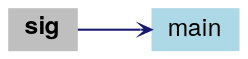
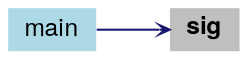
  digraph {
    rankdir=RL
    node [color=black fontname="Helvetica,Arial,sans-serif" fontsize=12 shape=plaintext style=filled]
    n1 [fillcolor=grey75 fontcolor=black height=0.2 label=<<b>sig</b>> width=0.4]
    n2 [height=0.2 label=main width=0.4 fillcolor=lightblue]
-   n2 -> n1 [arrowhead=open arrowsize=0.5 arrowtail=open color=midnightblue dir=back fontname="Helvetica,Arial,sans-serif" fontsize=15 labelfontsize=15 style=solid]
+   n1 -> n2 [arrowhead=open arrowsize=0.5 arrowtail=open color=midnightblue dir=back fontname="Helvetica,Arial,sans-serif" fontsize=15 labelfontsize=15 style=solid]
  }
